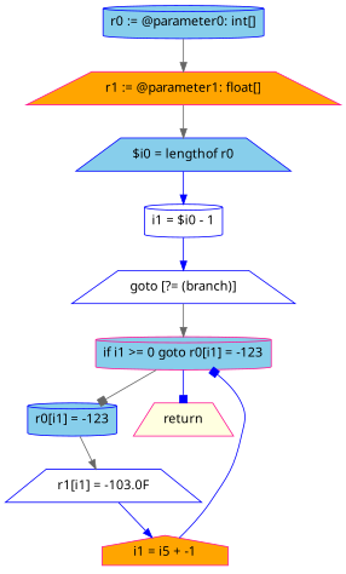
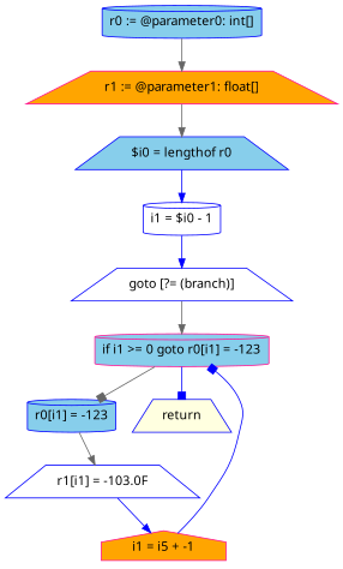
  digraph {
    fontname="Noto Sans"
    node [color=blue fillcolor=skyblue fontname="Noto Sans" shape=trapezium style=filled]
    edge [arrowhead=normal color=gray40 fontname="Noto Sans"]
    "r0 := @parameter0: int[]" [shape=cylinder]
    "r1 := @parameter1: float[]" [color=deeppink fillcolor=orange]
    "$i0 = lengthof r0"
    "i1 = $i0 - 1" [fillcolor=white shape=cylinder]
    "goto [?= (branch)]" [fillcolor=white]
    "if i1 >= 0 goto r0[i1] = -123" [color=deeppink shape=cylinder]
    "r0[i1] = -123" [shape=cylinder]
-   return [color=deeppink fillcolor=lightyellow]
+   return [fillcolor=lightyellow]
    "r1[i1] = -103.0F" [fillcolor=white]
    n10 [color=deeppink fillcolor=orange label="i1 = i5 + -1" shape=house]
    "r0 := @parameter0: int[]" -> "r1 := @parameter1: float[]"
    "r1 := @parameter1: float[]" -> "$i0 = lengthof r0"
    "$i0 = lengthof r0" -> "i1 = $i0 - 1" [color=blue]
    "i1 = $i0 - 1" -> "goto [?= (branch)]" [color=blue]
    "goto [?= (branch)]" -> "if i1 >= 0 goto r0[i1] = -123"
    "if i1 >= 0 goto r0[i1] = -123" -> "r0[i1] = -123" [arrowhead=box]
    "if i1 >= 0 goto r0[i1] = -123" -> return [arrowhead=box color=blue]
    "r0[i1] = -123" -> "r1[i1] = -103.0F"
    "r1[i1] = -103.0F" -> n10 [color=blue]
    n10 -> "if i1 >= 0 goto r0[i1] = -123" [arrowhead=box color=blue]
  }
